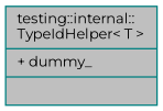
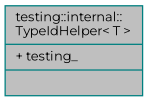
  digraph {
    fontname=Montserrat
-   n1 [color=teal fillcolor=grey75 fontcolor=black fontname=Montserrat fontsize=10 height=0.2 label="{testing::internal::\lTypeIdHelper\< T \>\n|+ dummy_\l|}" shape=record style=filled width=0.4]
+   n1 [color=teal fillcolor=grey75 fontcolor=black fontname=Montserrat fontsize=10 height=0.2 label="{testing::internal::\lTypeIdHelper\< T \>\n|+ testing_\l|}" shape=record style=filled width=0.4]
  }
